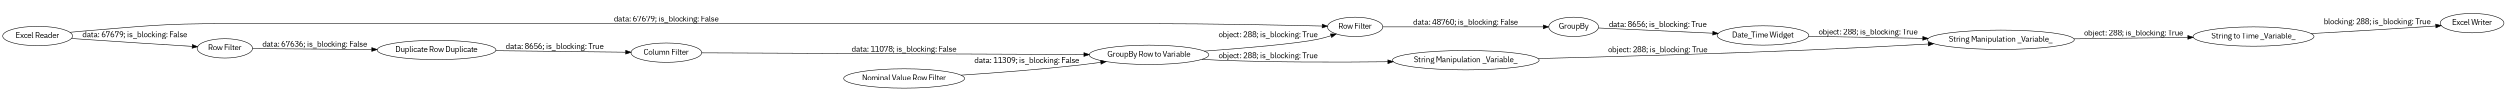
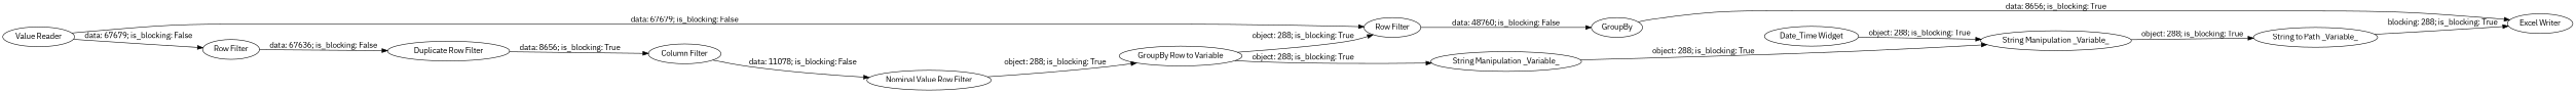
  digraph {
    fontname="IBM Plex Sans"
    rankdir=LR
    node [fontname="IBM Plex Sans"]
    edge [fontname="IBM Plex Sans"]
-   n1 [label="String to Time _Variable_"]
+   n1 [label="String to Path _Variable_"]
    n2 [label="Excel Writer"]
    n3 [label="Row Filter"]
    n4 [label=GroupBy]
    n5 [label="GroupBy Row to Variable"]
    n6 [label="String Manipulation _Variable_"]
    n7 [label="String Manipulation _Variable_"]
    n8 [label="Column Filter"]
    n9 [label="Nominal Value Row Filter"]
-   n10 [label="Excel Reader"]
+   n10 [label="Value Reader"]
    n11 [label="Row Filter"]
-   n12 [label="Duplicate Row Duplicate"]
+   n12 [label="Duplicate Row Filter"]
    n13 [label="Date_Time Widget"]
    n1 -> n2 [label="blocking: 288; is_blocking: True"]
    n3 -> n4 [label="data: 48760; is_blocking: False"]
-   n4 -> n13 [label="data: 8656; is_blocking: True"]
+   n4 -> n2 [label="data: 8656; is_blocking: True"]
    n5 -> n3 [label="object: 288; is_blocking: True"]
    n5 -> n6 [label="object: 288; is_blocking: True"]
    n6 -> n7 [label="object: 288; is_blocking: True"]
    n7 -> n1 [label="object: 288; is_blocking: True"]
-   n8 -> n5 [label="data: 11078; is_blocking: False"]
-   n9 -> n5 [label="data: 11309; is_blocking: False"]
+   n8 -> n9 [label="data: 11078; is_blocking: False"]
+   n9 -> n5 [label="object: 288; is_blocking: True"]
    n10 -> n3 [label="data: 67679; is_blocking: False"]
    n10 -> n11 [label="data: 67679; is_blocking: False"]
    n11 -> n12 [label="data: 67636; is_blocking: False"]
    n12 -> n8 [label="data: 8656; is_blocking: True"]
    n13 -> n7 [label="object: 288; is_blocking: True"]
  }
